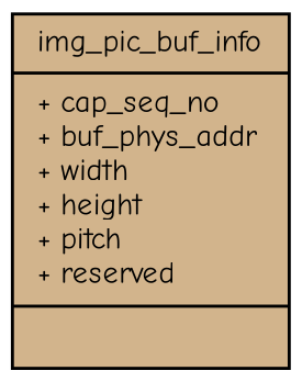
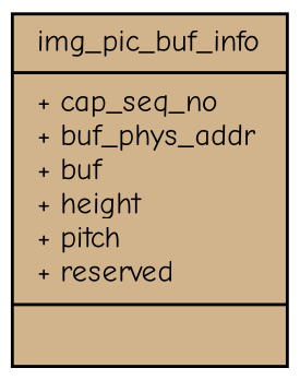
  digraph {
    fontname="Comic Neue"
-   n1 [color=black fillcolor=tan fontcolor=black fontname="Comic Neue" fontsize=10 height=0.2 label="{img_pic_buf_info\n|+ cap_seq_no\l+ buf_phys_addr\l+ width\l+ height\l+ pitch\l+ reserved\l|}" shape=record style=filled width=0.4]
+   n1 [color=black fillcolor=tan fontcolor=black fontname="Comic Neue" fontsize=10 height=0.2 label="{img_pic_buf_info\n|+ cap_seq_no\l+ buf_phys_addr\l+ buf\l+ height\l+ pitch\l+ reserved\l|}" shape=record style=filled width=0.4]
  }
